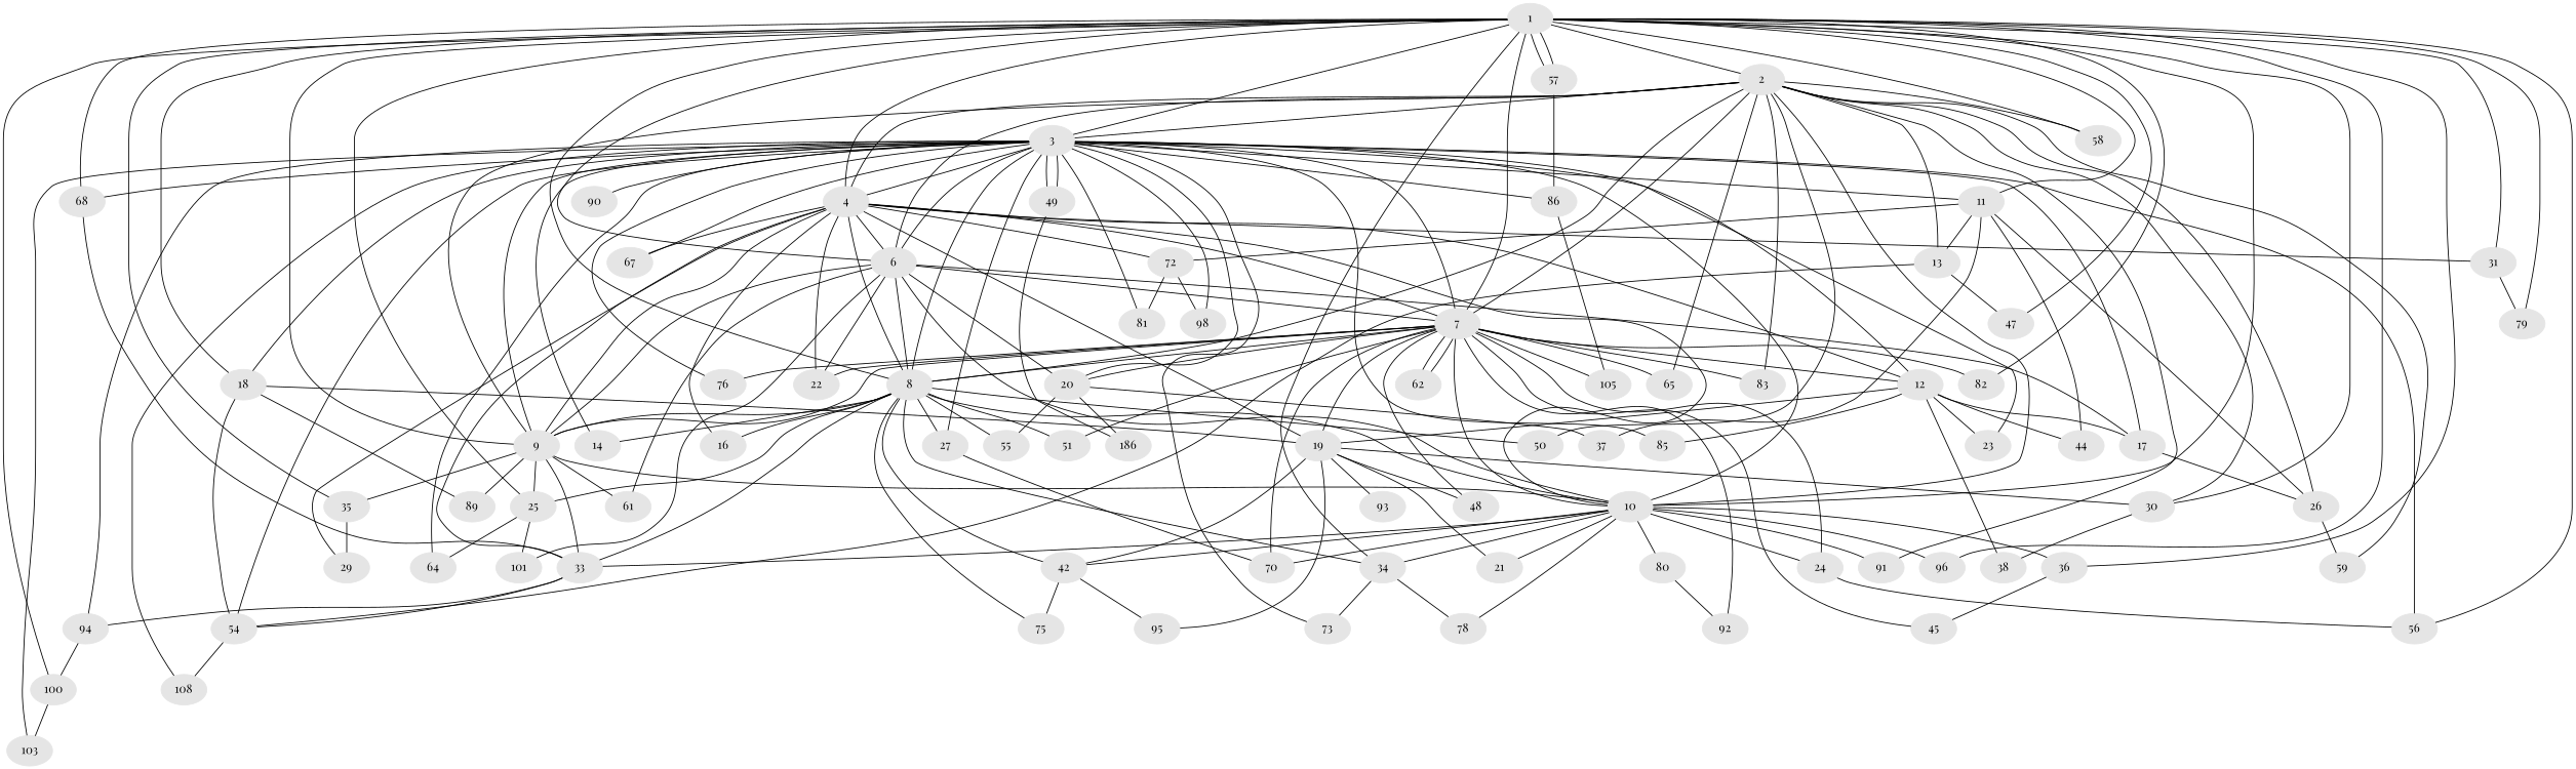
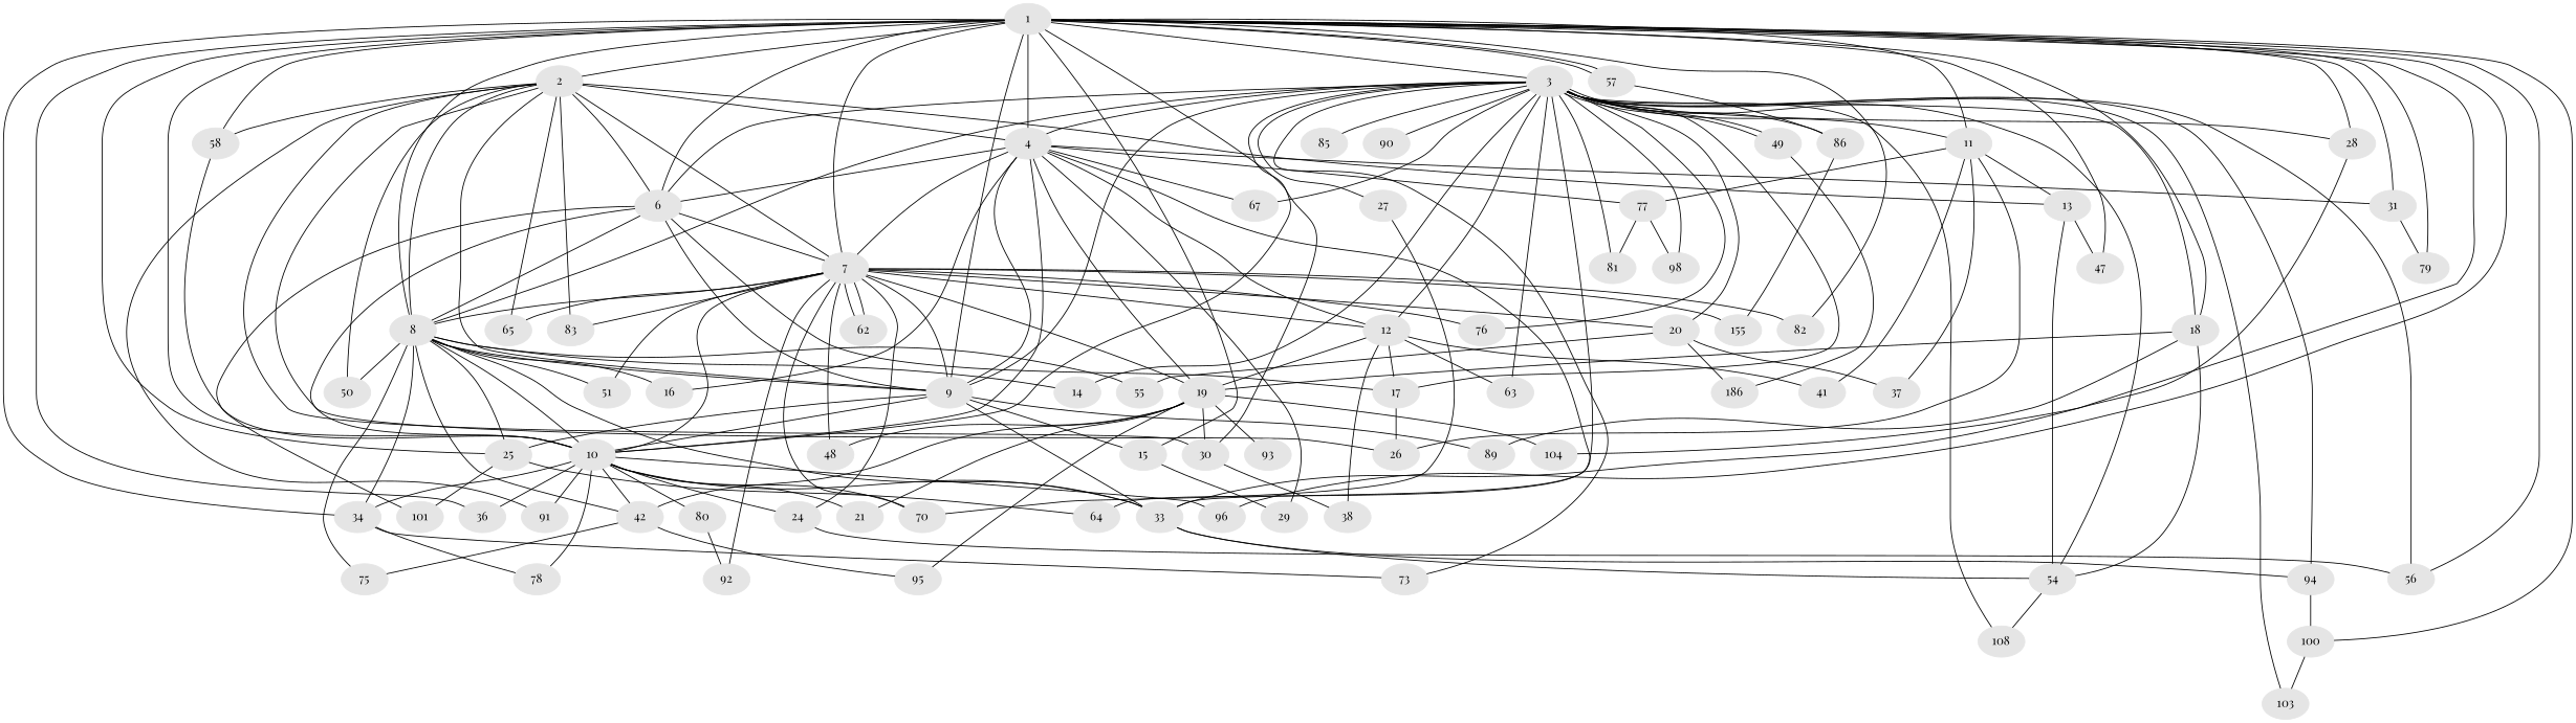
  graph {
    fontname="Playfair Display"
    node [color=gray90 fontname="Playfair Display" style=filled]
    edge [fontname="Playfair Display"]
    1 [super="+5"]
    2 [super="+46"]
    3 [super="+84"]
    4 [super="+77"]
    6 [super="+69"]
    7 [super="+87"]
    8 [super="+88"]
    9 [super="+60"]
    10 [super="+23"]
    11
-   15 [label=35]
+   15
    18 [super="+71"]
    25
-   28 [super="+102" label=68]
+   28 [super="+102"]
    30 [super="+32"]
    31
    34 [super="+35"]
    36
    47
    56 [super="+66"]
    57
    58
    79
    82
    96
    100
+   104
    13 [super="+74"]
    26 [super="+97"]
    50
-   59
    65
    83
    91
    12 [super="+44"]
    14
    17 [super="+68"]
    20
    27
    49
    54
-   63 [label=23]
+   63
    64
    67
    73
    76
    81
    85
    86
    90
    94
    98
    103
    108
    16
    19 [super="+52"]
-   22 [super="+99"]
    29 [super="+33"]
    n59 [label=33 super="+107"]
-   72
-   61
+   72 [label=77]
    101
    24 [super="+40"]
-   45
    48 [super="+53"]
    51
    62
    70
    92
-   105
+   105 [label=155]
    42 [super="+43"]
    55
    75
    89
    21
    78
    80
    37
-   41 [label=44]
+   41
    38
    n81 [label=186]
    93
    95
    1 -- 2 [weight=3]
    1 -- 3 [weight=2]
    1 -- 4 [weight=2]
    1 -- 6 [weight=2]
    1 -- 7 [weight=2]
    1 -- 8 [weight=2]
    1 -- 9 [weight=2]
    1 -- 10 [weight=3]
    1 -- 11
    1 -- 15
    1 -- 18
    1 -- 25
    1 -- 28
    1 -- 30
    1 -- 31
    1 -- 34
    1 -- 36
    1 -- 47
    1 -- 56
    1 -- 57
    1 -- 57
    1 -- 58
    1 -- 79
    1 -- 82
    1 -- 96
    1 -- 100
-   2 -- 3
+   1 -- 104
    2 -- 4
    2 -- 6
    2 -- 7
    2 -- 8
    2 -- 9
-   2 -- 10
+   58 -- 10
    2 -- 30
    2 -- 58
    2 -- 13
    2 -- 26
    2 -- 50
-   2 -- 59
    2 -- 65
    2 -- 83
    2 -- 91
    3 -- 4
    3 -- 6
-   3 -- 7
    3 -- 8
    3 -- 9
    3 -- 10
    3 -- 11
    3 -- 18
    3 -- 28
    3 -- 56
    3 -- 12
    3 -- 14
    3 -- 17
    3 -- 20
    3 -- 27
    3 -- 49
    3 -- 49
    3 -- 54
    3 -- 63
    3 -- 64
    3 -- 67
    3 -- 73
    3 -- 76
    3 -- 81
    3 -- 85
    3 -- 86
    3 -- 90 [weight=2]
    3 -- 94
    3 -- 98
    3 -- 103
    3 -- 108
    4 -- 6
    4 -- 7
-   4 -- 8 [weight=2]
    4 -- 9
    4 -- 10
    4 -- 31
    4 -- 12
    4 -- 67
    4 -- 16
    4 -- 19
-   4 -- 22
    4 -- 29
    4 -- n59
    4 -- 72
    6 -- 7
    6 -- 8
    6 -- 9
    6 -- 10
    6 -- 17
-   6 -- 20
-   6 -- 22
-   6 -- 61
    6 -- 101
    7 -- 8 [weight=2]
    7 -- 9
    7 -- 10
    7 -- 82
    7 -- 65
    7 -- 83
    7 -- 12
    7 -- 20
    7 -- 76
    7 -- 19
-   7 -- 22
    7 -- 24
-   7 -- 45
    7 -- 48 [weight=2]
    7 -- 51
    7 -- 62
    7 -- 62
    7 -- 70
    7 -- 92
    7 -- 105
    8 -- 9
    8 -- 10
    8 -- 25
    8 -- 34
    8 -- 50
    8 -- 14
-   8 -- 27
    8 -- 16
    8 -- n59
    8 -- 51
    8 -- 42
    8 -- 55
    8 -- 75
    9 -- 10
    9 -- 15
    9 -- 25
    9 -- n59
-   9 -- 61
    9 -- 89
    10 -- 34
    10 -- 36
    10 -- 96
    10 -- 91
    10 -- n59
    10 -- 24 [weight=2]
    10 -- 70
    10 -- 42
    10 -- 21
    10 -- 78
    10 -- 80
    11 -- 13
    11 -- 26
    11 -- 72
    11 -- 37
    11 -- 41
    15 -- 29 [weight=2]
    18 -- 54
    18 -- 19
    18 -- 89
    25 -- 64
    25 -- 101
    28 -- n59
    30 -- 38
    31 -- 79
    34 -- 73
    34 -- 78
-   36 -- 45
    57 -- 86
    100 -- 103
    13 -- 47
    13 -- 54
-   26 -- 59
    12 -- 17
    12 -- 63
-   12 -- 85
    12 -- 19
    12 -- 41
    12 -- 38
    17 -- 26
    20 -- 55
    20 -- 37
    20 -- n81
    27 -- 70
    49 -- n81
    54 -- 108
    86 -- 105
    94 -- 100
    19 -- 30
+   19 -- 104
    19 -- 48
    19 -- 42
    19 -- 21
    19 -- 93
    19 -- 95
    n59 -- 54
    n59 -- 94
    72 -- 81
    72 -- 98
    24 -- 56
    42 -- 75
    42 -- 95
    80 -- 92
  }
